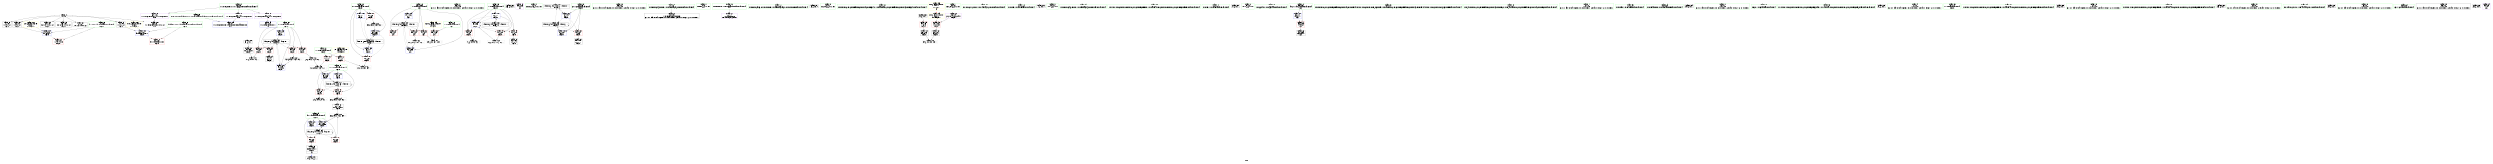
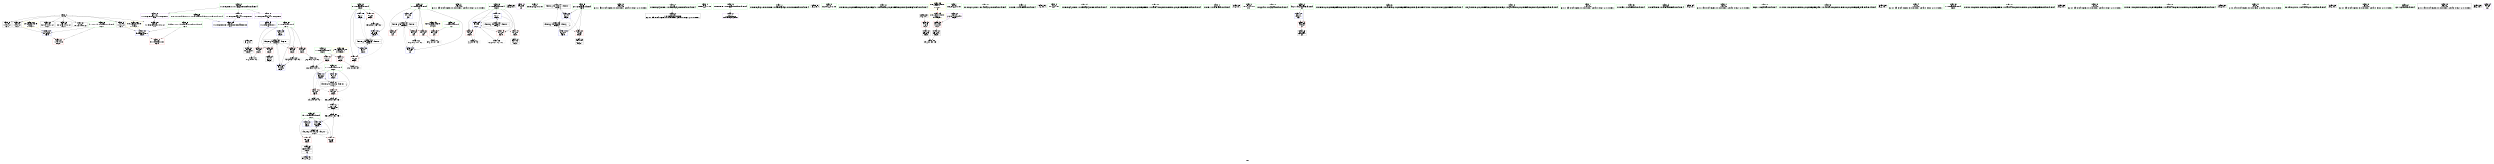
  digraph {
    fontname="DejaVu Sans Mono"
    label=SVFG
    node [color=green fontname="DejaVu Sans Mono" shape=record]
    edge [fontname="DejaVu Sans Mono" style=solid]
    n1 [color=grey label="{NodeID: 0\nNullPtr}"]
    n2 [color=black label="{NodeID: 51\n2\<--3\ndummyVal\<--dummyVal\n}"]
    n3 [color=black label="{NodeID: 52\n114\<--3\n\<--dummyVal\n_Z3algv\n}"]
    n4 [color=black label="{NodeID: 53\n115\<--3\n\<--dummyVal\n_Z3algv\n}"]
    n5 [color=black label="{NodeID: 54\n117\<--3\n\<--dummyVal\n_Z3algv\n}"]
    n6 [color=black label="{NodeID: 55\n168\<--3\nlpad.val\<--dummyVal\n_Z3algv\n}"]
    n7 [color=black label="{NodeID: 56\n169\<--3\nlpad.val28\<--dummyVal\n_Z3algv\n}"]
    n8 [color=blue label="{NodeID: 101\n259\<--3\nllvm.global_ctors_2\<--dummyVal\nGlob }" style=dotted]
    n9 [color=blue label="{NodeID: 109\n49\<--115\nexn.slot\<--\n_Z3algv\n}"]
    n10 [color=blue label="{NodeID: 110\n51\<--117\nehselector.slot\<--\n_Z3algv\n}"]
    n11 [color=red label="{NodeID: 76\n166\<--49\nexn\<--exn.slot\n_Z3algv\n}"]
    n12 [color=red label="{NodeID: 77\n167\<--51\nsel\<--ehselector.slot\n_Z3algv\n}"]
    n13 [color=black label="{NodeID: 180\nMR_16V_3 = PHI(MR_16V_4, MR_16V_2, )\npts\{60 \}\n}"]
    n14 [color=red label="{NodeID: 84\n82\<--59\n\<--i\n_Z3algv\n}"]
    n15 [color=red label="{NodeID: 85\n97\<--59\n\<--i\n_Z3algv\n}"]
    n16 [color=red label="{NodeID: 86\n142\<--59\n\<--i\n_Z3algv\n}"]
    n17 [color=red label="{NodeID: 87\n159\<--59\n\<--i\n_Z3algv\n}"]
    n18 [color=blue label="{NodeID: 116\n59\<--160\ni\<--inc26\n_Z3algv\n}"]
    n19 [color=grey label="{NodeID: 172\n87 = cmp(82, 86, )\n}"]
    n20 [color=black label="{NodeID: 59\n98\<--97\nconv7\<--\n_Z3algv\n}"]
    n21 [color=grey label="{NodeID: 164\n143 = Binary(142, 126, )\n}"]
    n22 [color=grey label="{NodeID: 167\n160 = Binary(159, 126, )\n}"]
    n23 [color=grey label="{NodeID: 163\n145 = Binary(143, 144, )\n}"]
    n24 [color=red label="{NodeID: 97\n215\<--197\n\<--i\nmain\n}"]
    n25 [label="{NodeID: 14\n126\<--1\n\<--dummyObj\nCan only get source location for instruction, argument, global var or function.}"]
    n26 [color=blue label="{NodeID: 111\n63\<--125\nj\<--inc\n_Z3algv\n}"]
    n27 [color=red label="{NodeID: 89\n93\<--63\n\<--j\n_Z3algv\n}"]
    n28 [color=red label="{NodeID: 90\n104\<--63\n\<--j\n_Z3algv\n}"]
    n29 [color=red label="{NodeID: 91\n124\<--63\n\<--j\n_Z3algv\n}"]
    n30 [color=grey label="{NodeID: 174\n94 = cmp(93, 95, )\n}"]
    n31 [color=black label="{NodeID: 61\n105\<--104\nidxprom\<--\n_Z3algv\n}"]
    n32 [color=grey label="{NodeID: 168\n125 = Binary(124, 126, )\n}"]
    n33 [color=black label="{NodeID: 182\nMR_20V_2 = PHI(MR_20V_4, MR_20V_1, )\npts\{64 \}\n}"]
    n34 [color=blue label="{NodeID: 107\n63\<--77\nj\<--\n_Z3algv\n}"]
    n35 [label="{NodeID: 28\n55\<--56\ncs\<--cs_field_insensitive\n_Z3algv\n}"]
    n36 [color=red label="{NodeID: 80\n132\<--55\n\<--cs\n_Z3algv\n}"]
    n37 [color=red label="{NodeID: 81\n138\<--55\n\<--cs\n_Z3algv\n}"]
    n38 [color=blue label="{NodeID: 103\n55\<--77\ncs\<--\n_Z3algv\n}"]
    n39 [color=blue label="{NodeID: 112\n55\<--133\ncs\<--inc14\n_Z3algv\n}"]
    n40 [color=blue label="{NodeID: 113\n55\<--77\ncs\<--\n_Z3algv\n}"]
    n41 [color=grey label="{NodeID: 165\n133 = Binary(132, 126, )\n}"]
    n42 [color=grey label="{NodeID: 170\n140 = cmp(138, 139, )\n}"]
-   n43 [color=black label="{NodeID: 178\nMR_12V_3 = ENCHI(MR_12V_5, MR_12V_2, )\npts\{56 \}\n}"]
+   n43 [color=black label="{NodeID: 178\nMR_12V_3 = PHI(MR_12V_5, MR_12V_2, )\npts\{56 \}\n}"]
    n44 [label="{NodeID: 42\n195\<--196\nd\<--d_field_insensitive\nmain\n}"]
    n45 [color=red label="{NodeID: 95\n208\<--195\n\<--d\nmain\n}"]
    n46 [color=grey label="{NodeID: 171\n209 = cmp(207, 208, )\n}"]
    n47 [color=black label="{NodeID: 236\n225 = PHI()\n}"]
    n48 [color=purple label="{NodeID: 70\n219\<--13\n\<--.str.1\nmain\n}"]
    n49 [label="{NodeID: 1\n7\<--1\n__dso_handle\<--dummyObj\nGlob }"]
    n50 [color=black label="{NodeID: 181\nMR_18V_2 = PHI(MR_18V_4, MR_18V_1, )\npts\{62 \}\n}"]
    n51 [color=blue label="{NodeID: 106\n61\<--90\nbad\<--\n_Z3algv\n}"]
    n52 [color=red label="{NodeID: 88\n129\<--61\n\<--bad\n_Z3algv\n}"]
    n53 [color=blue label="{NodeID: 108\n61\<--112\nbad\<--\n_Z3algv\n}"]
    n54 [color=black label="{NodeID: 188\nMR_18V_6 = PHI(MR_18V_5, MR_18V_4, )\npts\{62 \}\n}"]
    n55 [color=black label="{NodeID: 63\n130\<--129\ntobool\<--\n_Z3algv\n}"]
    n56 [color=red label="{NodeID: 98\n231\<--197\n\<--i\nmain\n}"]
    n57 [color=grey label="{NodeID: 166\n232 = Binary(231, 126, )\n}"]
    n58 [color=blue label="{NodeID: 119\n197\<--232\ni\<--inc\nmain\n}"]
    n59 [color=black label="{NodeID: 187\nMR_27V_3 = PHI(MR_27V_4, MR_27V_2, )\npts\{198 \}\n}"]
    n60 [label="{NodeID: 15\n201\<--1\n\<--dummyObj\nCan only get source location for instruction, argument, global var or function.}"]
    n61 [label="{NodeID: 29\n57\<--58\nres\<--res_field_insensitive\n_Z3algv\n}"]
    n62 [color=red label="{NodeID: 82\n154\<--57\n\<--res\n_Z3algv\n}"]
    n63 [color=red label="{NodeID: 83\n163\<--57\n\<--res\n_Z3algv\n}"]
    n64 [color=blue label="{NodeID: 104\n57\<--79\nres\<--\n_Z3algv\n}"]
    n65 [color=blue label="{NodeID: 115\n57\<--155\nres\<--add23\n_Z3algv\n}"]
    n66 [color=grey label="{NodeID: 162\n155 = Binary(154, 153, )\n}"]
    n67 [color=black label="{NodeID: 65\n44\<--163\n_Z3algv_ret\<--\n_Z3algv\n|{<s0>15}}"]
    n68 [color=black label="{NodeID: 179\nMR_14V_3 = PHI(MR_14V_5, MR_14V_2, )\npts\{58 \}\n}"]
    n69 [color=black label="{NodeID: 234\n221 = PHI(44, )\n}"]
    n70 [label="{NodeID: 43\n197\<--198\ni\<--i_field_insensitive\nmain\n}"]
    n71 [color=red label="{NodeID: 96\n207\<--197\n\<--i\nmain\n}"]
    n72 [color=blue label="{NodeID: 118\n197\<--126\ni\<--\nmain\n}"]
    n73 [color=black label="{NodeID: 57\n28\<--29\n\<--_ZNSt8ios_base4InitD1Ev\nCan only get source location for instruction, argument, global var or function.}"]
    n74 [color=purple label="{NodeID: 71\n257\<--15\nllvm.global_ctors_0\<--llvm.global_ctors\nGlob }"]
    n75 [color=blue label="{NodeID: 99\n257\<--16\nllvm.global_ctors_0\<--\nGlob }"]
    n76 [label="{NodeID: 2\n8\<--1\n_ZSt3cin\<--dummyObj\nGlob }"]
    n77 [label="{NodeID: 16\n4\<--6\n_ZStL8__ioinit\<--_ZStL8__ioinit_field_insensitive\nGlob }"]
    n78 [color=purple label="{NodeID: 67\n26\<--4\n\<--_ZStL8__ioinit\n__cxx_global_var_init\n}"]
    n79 [color=yellow label="{NodeID: 196\n25V_1 = ENCHI(MR_25V_0)\npts\{196 \}\nFun[main]}" style=double]
    n80 [label="{NodeID: 30\n59\<--60\ni\<--i_field_insensitive\n_Z3algv\n}"]
    n81 [color=blue label="{NodeID: 105\n59\<--77\ni\<--\n_Z3algv\n}"]
    n82 [label="{NodeID: 44\n202\<--203\n_ZNSt8ios_base15sync_with_stdioEb\<--_ZNSt8ios_base15sync_with_stdioEb_field_insensitive\n}"]
    n83 [color=black label="{NodeID: 224\n68 = PHI()\n}"]
    n84 [color=black label="{NodeID: 58\n86\<--83\nconv\<--call3\n_Z3algv\n}"]
    n85 [color=purple label="{NodeID: 72\n258\<--15\nllvm.global_ctors_1\<--llvm.global_ctors\nGlob }"]
    n86 [color=blue label="{NodeID: 100\n258\<--17\nllvm.global_ctors_1\<--_GLOBAL__sub_I_meret_0_1.cpp\nGlob }"]
    n87 [color=grey label="{NodeID: 169\n152 = Binary(151, 126, )\n}"]
    n88 [color=black label="{NodeID: 64\n153\<--152\nconv22\<--add21\n_Z3algv\n}"]
    n89 [color=blue label="{NodeID: 114\n53\<--145\nlb\<--sub\n_Z3algv\n}"]
    n90 [label="{NodeID: 3\n9\<--1\n_ZL6vowels\<--dummyObj\nGlob }"]
    n91 [label="{NodeID: 17\n15\<--19\nllvm.global_ctors\<--llvm.global_ctors_field_insensitive\nGlob }"]
    n92 [color=purple label="{NodeID: 73\n259\<--15\nllvm.global_ctors_2\<--llvm.global_ctors\nGlob }"]
    n93 [color=red label="{NodeID: 78\n148\<--53\n\<--lb\n_Z3algv\n}"]
    n94 [color=red label="{NodeID: 79\n151\<--53\n\<--lb\n_Z3algv\n}"]
    n95 [color=black label="{NodeID: 177\nMR_10V_3 = PHI(MR_10V_5, MR_10V_2, )\npts\{54 \}\n}"]
    n96 [color=grey label="{NodeID: 175\n149 = cmp(148, 75, )\n}"]
    n97 [label="{NodeID: 31\n61\<--62\nbad\<--bad_field_insensitive\n_Z3algv\n}"]
    n98 [label="{NodeID: 45\n213\<--214\n_ZStlsISt11char_traitsIcEERSt13basic_ostreamIcT_ES5_PKc\<--_ZStlsISt11char_traitsIcEERSt13basic_ostreamIcT_ES5_PKc_field_insensitive\n}"]
    n99 [color=black label="{NodeID: 225\n99 = PHI()\n}"]
    n100 [color=red label="{NodeID: 92\n102\<--99\n\<--call9\n_Z3algv\n}"]
    n101 [color=black label="{NodeID: 60\n103\<--102\nconv10\<--\n_Z3algv\n}"]
    n102 [color=grey label="{NodeID: 173\n109 = cmp(103, 108, )\n}"]
    n103 [label="{NodeID: 4\n10\<--1\n_ZSt4cout\<--dummyObj\nGlob }"]
    n104 [label="{NodeID: 18\n20\<--21\n__cxx_global_var_init\<--__cxx_global_var_init_field_insensitive\n}"]
    n105 [color=yellow label="{NodeID: 198\n2V_1 = ENCHI(MR_2V_0)\npts\{1 \}\nFun[main]|{<s0>15}}" style=double]
    n106 [color=yellow label="{NodeID: 199\n2V_1 = ENCHI(MR_2V_0)\npts\{1 \}\nFun[_Z3algv]}" style=double]
    n107 [color=red label="{NodeID: 93\n107\<--106\n\<--arrayidx\n_Z3algv\n}"]
    n108 [color=black label="{NodeID: 62\n108\<--107\nconv11\<--\n_Z3algv\n}"]
    n109 [label="{NodeID: 32\n63\<--64\nj\<--j_field_insensitive\n_Z3algv\n}"]
    n110 [label="{NodeID: 46\n217\<--218\n_ZNSolsEi\<--_ZNSolsEi_field_insensitive\n}"]
    n111 [color=black label="{NodeID: 226\n27 = PHI()\n}"]
    n112 [color=red label="{NodeID: 74\n139\<--47\n\<--n\n_Z3algv\n}"]
    n113 [label="{NodeID: 5\n11\<--1\n.str\<--dummyObj\nGlob }"]
    n114 [color=blue label="{NodeID: 102\n53\<--75\nlb\<--\n_Z3algv\n}"]
    n115 [label="{NodeID: 19\n24\<--25\n_ZNSt8ios_base4InitC1Ev\<--_ZNSt8ios_base4InitC1Ev_field_insensitive\n}"]
    n116 [label="{NodeID: 33\n66\<--67\n_ZNSt7__cxx1112basic_stringIcSt11char_traitsIcESaIcEEC1Ev\<--_ZNSt7__cxx1112basic_stringIcSt11char_traitsIcESaIcEEC1Ev_field_insensitive\n}"]
    n117 [label="{NodeID: 47\n223\<--224\n_ZNSolsEx\<--_ZNSolsEx_field_insensitive\n}"]
    n118 [color=black label="{NodeID: 227\n71 = PHI()\n}"]
    n119 [color=red label="{NodeID: 75\n144\<--47\n\<--n\n_Z3algv\n}"]
    n120 [label="{NodeID: 6\n13\<--1\n.str.1\<--dummyObj\nGlob }"]
    n121 [label="{NodeID: 20\n30\<--31\n__cxa_atexit\<--__cxa_atexit_field_insensitive\n}"]
    n122 [color=yellow label="{NodeID: 200\n4V_1 = ENCHI(MR_4V_0)\npts\{48 \}\nFun[_Z3algv]}" style=double]
    n123 [color=blue label="{NodeID: 117\n193\<--77\nretval\<--\nmain\n}"]
    n124 [color=red label="{NodeID: 94\n235\<--193\n\<--retval\nmain\n}"]
    n125 [color=black label="{NodeID: 66\n192\<--235\nmain_ret\<--\nmain\n}"]
    n126 [label="{NodeID: 34\n69\<--70\n_ZStrsIcSt11char_traitsIcESaIcEERSt13basic_istreamIT_T0_ES7_RNSt7__cxx1112basic_stringIS4_S5_T1_EE\<--_ZStrsIcSt11char_traitsIcESaIcEERSt13basic_istreamIT_T0_ES7_RNSt7__cxx1112basic_stringIS4_S5_T1_EE_field_insensitive\n}"]
    n127 [label="{NodeID: 48\n226\<--227\n_ZSt4endlIcSt11char_traitsIcEERSt13basic_ostreamIT_T0_ES6_\<--_ZSt4endlIcSt11char_traitsIcEERSt13basic_ostreamIT_T0_ES6__field_insensitive\n}"]
    n128 [color=black label="{NodeID: 228\n83 = PHI()\n}"]
    n129 [label="{NodeID: 7\n16\<--1\n\<--dummyObj\nCan only get source location for instruction, argument, global var or function.}"]
    n130 [label="{NodeID: 21\n29\<--35\n_ZNSt8ios_base4InitD1Ev\<--_ZNSt8ios_base4InitD1Ev_field_insensitive\n}"]
    n131 [color=yellow label="{NodeID: 201\n6V_1 = ENCHI(MR_6V_0)\npts\{50 \}\nFun[_Z3algv]}" style=double]
    n132 [label="{NodeID: 35\n72\<--73\n_ZNSirsERi\<--_ZNSirsERi_field_insensitive\n}"]
    n133 [label="{NodeID: 49\n228\<--229\n_ZNSolsEPFRSoS_E\<--_ZNSolsEPFRSoS_E_field_insensitive\n}"]
    n134 [color=black label="{NodeID: 229\n200 = PHI()\n}"]
    n135 [label="{NodeID: 8\n75\<--1\n\<--dummyObj\nCan only get source location for instruction, argument, global var or function.}"]
    n136 [label="{NodeID: 22\n42\<--43\n_Z3algv\<--_Z3algv_field_insensitive\n}"]
    n137 [color=yellow label="{NodeID: 202\n8V_1 = ENCHI(MR_8V_0)\npts\{52 \}\nFun[_Z3algv]}" style=double]
    n138 [label="{NodeID: 36\n84\<--85\n_ZNKSt7__cxx1112basic_stringIcSt11char_traitsIcESaIcEE4sizeEv\<--_ZNKSt7__cxx1112basic_stringIcSt11char_traitsIcESaIcEE4sizeEv_field_insensitive\n}"]
    n139 [label="{NodeID: 50\n17\<--253\n_GLOBAL__sub_I_meret_0_1.cpp\<--_GLOBAL__sub_I_meret_0_1.cpp_field_insensitive\n}"]
    n140 [color=black label="{NodeID: 230\n204 = PHI()\n}"]
    n141 [label="{NodeID: 9\n77\<--1\n\<--dummyObj\nCan only get source location for instruction, argument, global var or function.}"]
    n142 [label="{NodeID: 23\n45\<--46\ns\<--s_field_insensitive\n_Z3algv\n}"]
    n143 [label="{NodeID: 37\n100\<--101\n_ZNSt7__cxx1112basic_stringIcSt11char_traitsIcESaIcEEixEm\<--_ZNSt7__cxx1112basic_stringIcSt11char_traitsIcESaIcEEixEm_field_insensitive\n}"]
    n144 [color=black label="{NodeID: 231\n212 = PHI()\n}"]
    n145 [label="{NodeID: 10\n79\<--1\n\<--dummyObj\nCan only get source location for instruction, argument, global var or function.}"]
    n146 [label="{NodeID: 24\n47\<--48\nn\<--n_field_insensitive\n_Z3algv\n}"]
    n147 [label="{NodeID: 38\n120\<--121\n_ZNSt7__cxx1112basic_stringIcSt11char_traitsIcESaIcEED1Ev\<--_ZNSt7__cxx1112basic_stringIcSt11char_traitsIcESaIcEED1Ev_field_insensitive\n}"]
    n148 [color=black label="{NodeID: 232\n216 = PHI()\n}"]
    n149 [label="{NodeID: 11\n90\<--1\n\<--dummyObj\nCan only get source location for instruction, argument, global var or function.}"]
    n150 [label="{NodeID: 25\n49\<--50\nexn.slot\<--exn.slot_field_insensitive\n_Z3algv\n}"]
    n151 [label="{NodeID: 39\n176\<--177\n__gxx_personality_v0\<--__gxx_personality_v0_field_insensitive\n}"]
    n152 [color=black label="{NodeID: 233\n220 = PHI()\n}"]
    n153 [label="{NodeID: 12\n95\<--1\n\<--dummyObj\nCan only get source location for instruction, argument, global var or function.}"]
    n154 [label="{NodeID: 26\n51\<--52\nehselector.slot\<--ehselector.slot_field_insensitive\n_Z3algv\n}"]
    n155 [label="{NodeID: 40\n190\<--191\nmain\<--main_field_insensitive\n}"]
    n156 [color=purple label="{NodeID: 68\n106\<--9\narrayidx\<--_ZL6vowels\n_Z3algv\n}"]
    n157 [color=black label="{NodeID: 13\n112\<--1\n\<--dummyObj\nCan only get source location for instruction, argument, global var or function.}"]
    n158 [label="{NodeID: 27\n53\<--54\nlb\<--lb_field_insensitive\n_Z3algv\n}"]
    n159 [label="{NodeID: 41\n193\<--194\nretval\<--retval_field_insensitive\nmain\n}"]
    n160 [color=black label="{NodeID: 235\n222 = PHI()\n}"]
    n161 [color=purple label="{NodeID: 69\n211\<--11\n\<--.str\nmain\n}"]
    n1 -> n2
    n1 -> n3
    n1 -> n4
    n1 -> n5
    n1 -> n6
    n1 -> n7
    n1 -> n8
    n4 -> n9
    n5 -> n10
    n9 -> n11 [style=dashed]
    n10 -> n12 [style=dashed]
    n13 -> n14 [style=dashed]
    n13 -> n15 [style=dashed]
    n13 -> n16 [style=dashed]
    n13 -> n17 [style=dashed]
    n13 -> n18 [style=dashed]
    n14 -> n19
    n15 -> n20
    n16 -> n21
    n17 -> n22
    n18 -> n13 [style=dashed]
    n21 -> n23
    n22 -> n18
    n23 -> n89
    n26 -> n26 [style=dashed]
    n26 -> n27 [style=dashed]
    n26 -> n28 [style=dashed]
    n26 -> n29 [style=dashed]
    n26 -> n30 [style=dashed]
    n27 -> n30
    n28 -> n31
    n29 -> n32
    n32 -> n26
    n33 -> n34 [style=dashed]
    n34 -> n26 [style=dashed]
    n34 -> n27 [style=dashed]
    n34 -> n28 [style=dashed]
    n34 -> n29 [style=dashed]
    n34 -> n33 [style=dashed]
    n35 -> n36
    n35 -> n37
    n35 -> n38
    n35 -> n39
    n35 -> n40
    n36 -> n41
    n37 -> n42
    n38 -> n43 [style=dashed]
    n39 -> n37 [style=dashed]
    n39 -> n43 [style=dashed]
    n40 -> n37 [style=dashed]
    n40 -> n43 [style=dashed]
    n41 -> n39
    n43 -> n36 [style=dashed]
    n43 -> n39 [style=dashed]
    n43 -> n40 [style=dashed]
    n44 -> n45
    n45 -> n46
    n50 -> n51 [style=dashed]
    n51 -> n50 [style=dashed]
    n51 -> n52 [style=dashed]
    n51 -> n53 [style=dashed]
    n51 -> n54 [style=dashed]
    n52 -> n55
    n53 -> n54 [style=dashed]
    n54 -> n50 [style=dashed]
    n54 -> n52 [style=dashed]
    n54 -> n53 [style=dashed]
    n54 -> n54 [style=dashed]
    n56 -> n57
    n57 -> n58
    n58 -> n59 [style=dashed]
    n59 -> n24 [style=dashed]
    n59 -> n56 [style=dashed]
    n59 -> n58 [style=dashed]
    n59 -> n71 [style=dashed]
    n61 -> n62
    n61 -> n63
    n61 -> n64
    n61 -> n65
    n62 -> n66
    n63 -> n67
    n64 -> n68 [style=dashed]
    n65 -> n68 [style=dashed]
    n66 -> n65
    n67 -> n69 [color=blue tailport=s0]
    n68 -> n62 [style=dashed]
    n68 -> n63 [style=dashed]
    n68 -> n65 [style=dashed]
    n68 -> n68 [style=dashed]
    n70 -> n24
    n70 -> n56
    n70 -> n58
    n70 -> n71
    n70 -> n72
    n71 -> n46
    n72 -> n59 [style=dashed]
    n74 -> n75
    n77 -> n78
    n79 -> n45 [style=dashed]
    n80 -> n14
    n80 -> n15
    n80 -> n16
    n80 -> n17
    n80 -> n18
    n80 -> n81
    n81 -> n13 [style=dashed]
    n84 -> n19
    n85 -> n86
    n87 -> n88
    n88 -> n66
    n89 -> n93 [style=dashed]
    n89 -> n94 [style=dashed]
    n89 -> n95 [style=dashed]
    n91 -> n74
    n91 -> n85
    n91 -> n92
    n92 -> n8
    n93 -> n96
    n94 -> n87
    n95 -> n89 [style=dashed]
    n95 -> n93 [style=dashed]
    n95 -> n94 [style=dashed]
    n95 -> n95 [style=dashed]
    n97 -> n51
    n97 -> n52
    n97 -> n53
    n99 -> n100
    n100 -> n101
    n101 -> n102
    n105 -> n106 [color=red style=dashed tailport=s0]
    n106 -> n107 [style=dashed]
    n107 -> n108
    n108 -> n102
    n109 -> n26
    n109 -> n27
    n109 -> n28
    n109 -> n29
    n109 -> n34
    n112 -> n42
    n114 -> n95 [style=dashed]
    n119 -> n23
    n122 -> n112 [style=dashed]
    n122 -> n119 [style=dashed]
    n123 -> n124 [style=dashed]
    n124 -> n125
    n128 -> n84
    n130 -> n73
    n131 -> n9 [style=dashed]
    n137 -> n10 [style=dashed]
    n139 -> n86
    n146 -> n112
    n146 -> n119
    n150 -> n9
    n150 -> n11
    n154 -> n10
    n154 -> n12
    n156 -> n107
    n158 -> n89
    n158 -> n93
    n158 -> n94
    n158 -> n114
    n159 -> n123
    n159 -> n124
  }
